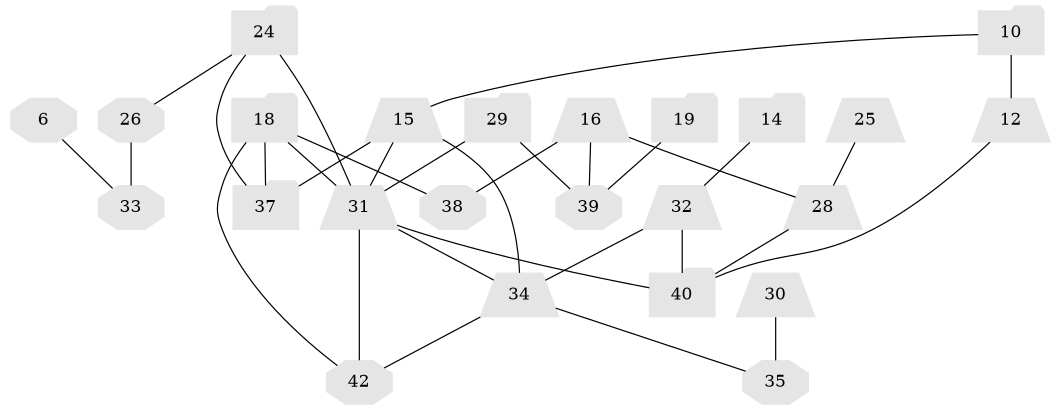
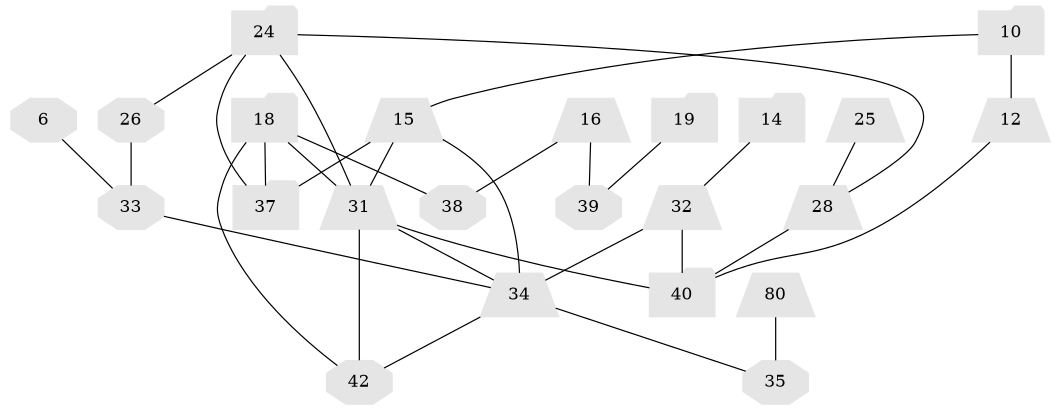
  graph {
    node [color=gray90 shape=trapezium style=filled]
    edge [weight=1.0]
    6 [shape=octagon]
    33 [shape=octagon]
    34
    10 [shape=folder]
    12
    15
    40 [shape=folder]
    31
    37 [shape=folder]
    14 [shape=folder]
    32
    42 [shape=octagon]
    35 [shape=octagon]
    38 [shape=octagon]
    16
    39 [shape=octagon]
    18 [shape=folder]
    19 [shape=folder]
    24 [shape=folder]
    26 [shape=octagon]
    28
    25
-   29 [shape=folder]
-   30
+   30 [label=80]
    6 -- 33
+   33 -- 34
    34 -- 42
    34 -- 35
    10 -- 12 [weight=2.0]
    10 -- 15
    12 -- 40
    15 -- 34 [weight=2.0]
    15 -- 31
    15 -- 37
    31 -- 34
    31 -- 40
    31 -- 42
    14 -- 32
    32 -- 34 [weight=2.0]
    32 -- 40
    16 -- 38
    16 -- 39
    18 -- 31
    18 -- 37
    18 -- 42
    18 -- 38 [weight=2.0]
    19 -- 39
    24 -- 31
    24 -- 37
    24 -- 26
-   16 -- 28
+   24 -- 28
    26 -- 33 [weight=2.0]
    28 -- 40
    25 -- 28
-   29 -- 31
-   29 -- 39
    30 -- 35 [weight=2.0]
  }
